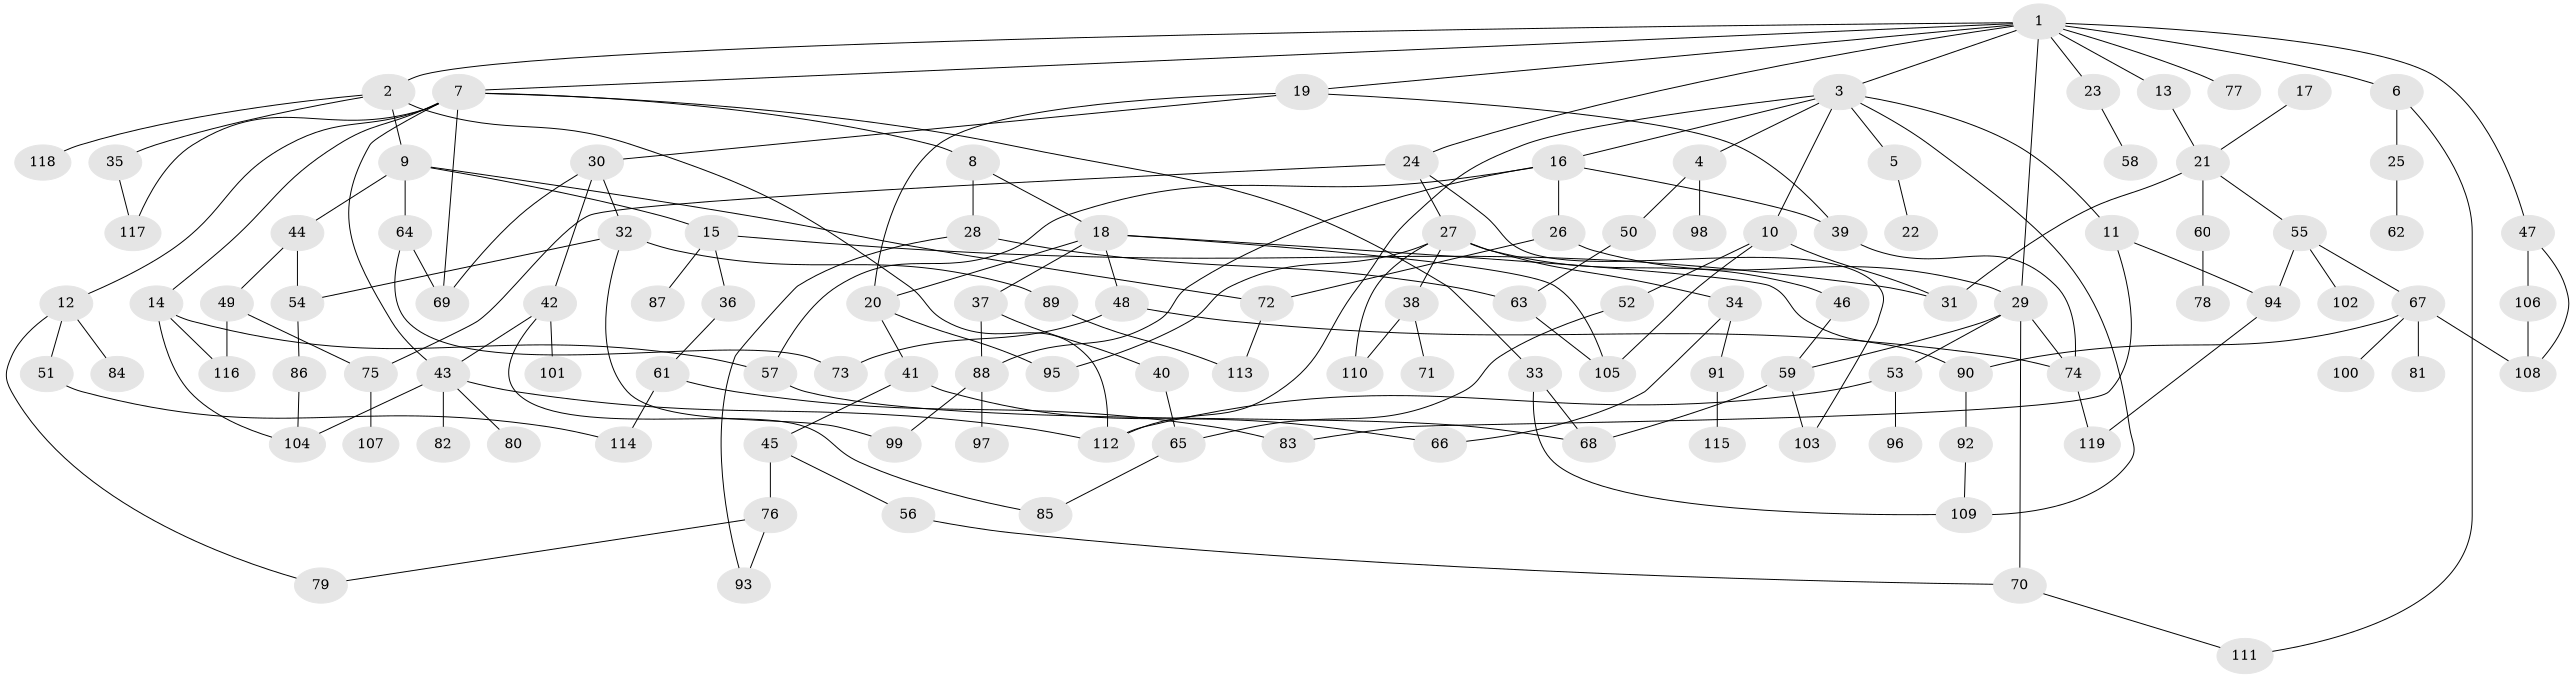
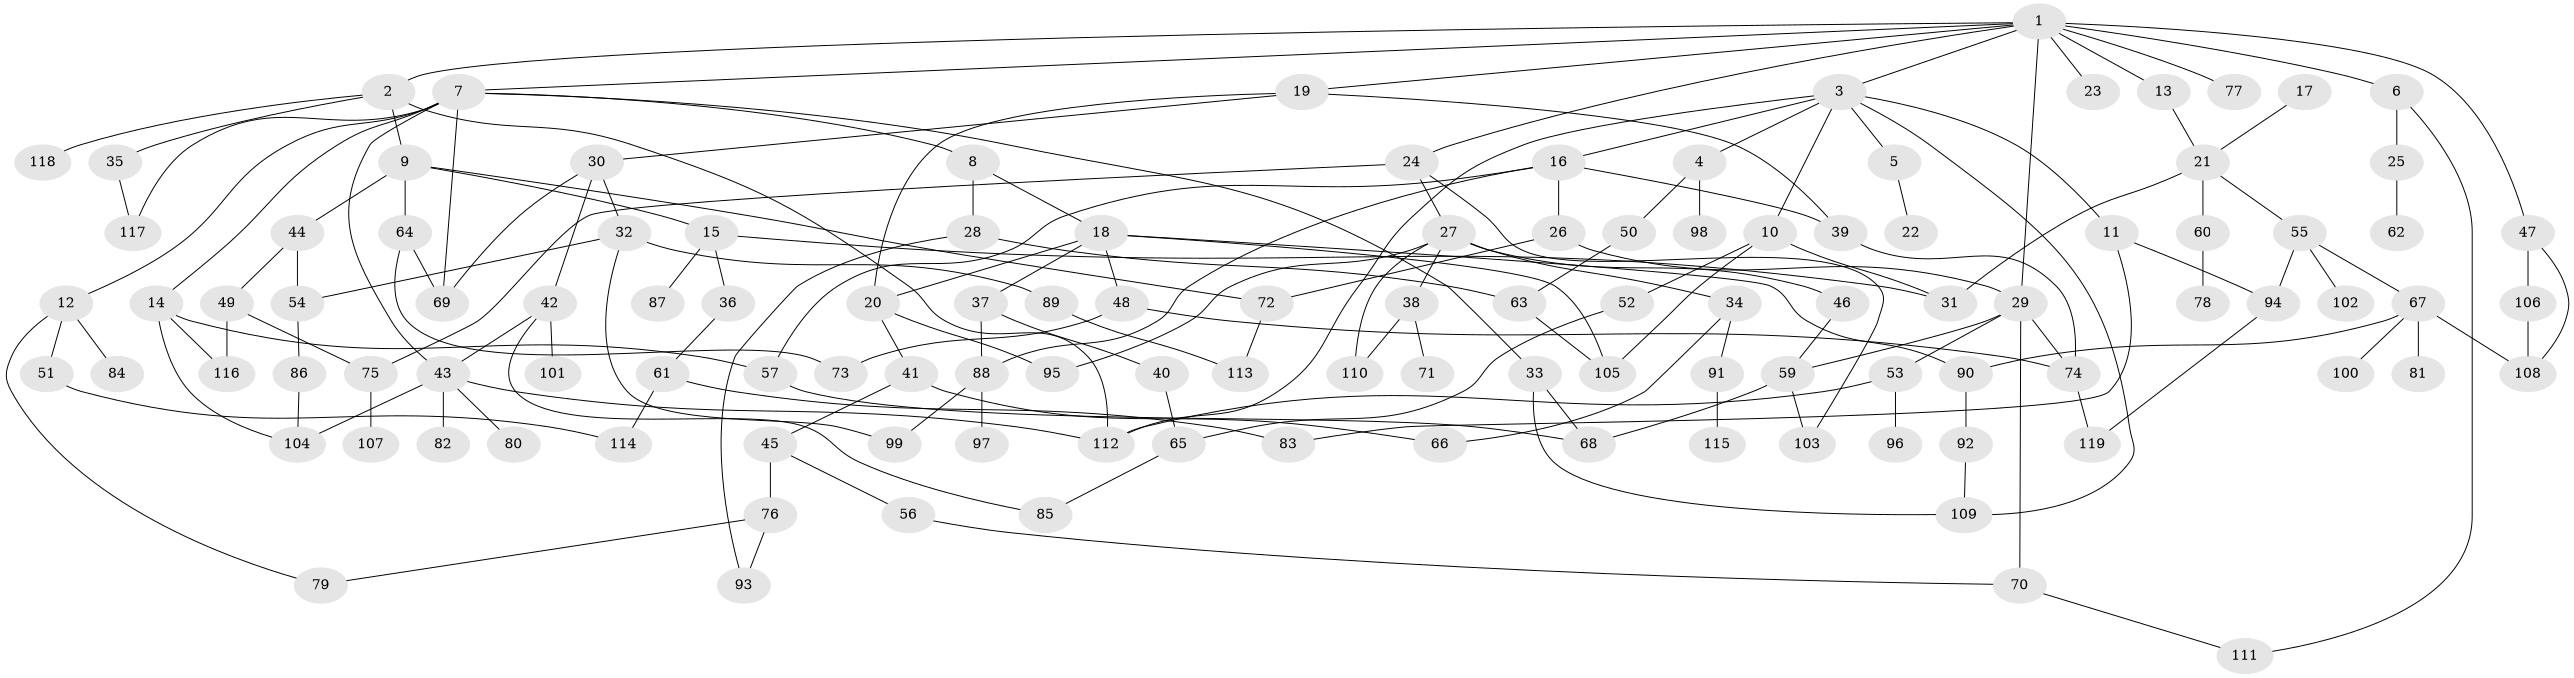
  graph {
    node [color=gray90 style=filled]
    1
    2
    3
    6
    7
    13
    19
    23
    24
    29
    47
    77
    9
    35
    112
    118
    4
    5
    10
    11
    16
    109
    25
    111
    8
    12
    14
    33
    43
    69
    117
    21
    39
    20
    30
-   58
    27
    75
    103
    53
    70
    74
    59
    106
    108
    15
    44
    64
    72
    50
    98
    22
    31
    52
    105
    83
    94
    57
    26
    88
    63
    62
    18
    28
    51
    79
    84
    104
    116
    68
    80
    82
    37
    48
    90
    93
    36
    87
    54
    49
    73
    113
    65
    119
    114
    17
    61
    99
    97
    55
    60
    41
    95
    40
    92
    32
    42
    66
    45
    67
    102
    78
    34
    38
    46
    110
    107
    91
    71
    96
    89
    85
    101
    86
    115
    56
    76
    81
    100
    1 -- 2
    1 -- 3
    1 -- 6
    1 -- 7
    1 -- 13
    1 -- 19
    1 -- 23
    1 -- 24
    1 -- 29
    1 -- 47
    1 -- 77
    2 -- 9
    2 -- 35
    2 -- 112
    2 -- 118
    3 -- 112
    3 -- 4
    3 -- 5
    3 -- 10
    3 -- 11
    3 -- 16
    3 -- 109
    6 -- 25
    6 -- 111
    7 -- 8
    7 -- 12
    7 -- 14
    7 -- 33
    7 -- 43
    7 -- 69
    7 -- 117
    13 -- 21
    19 -- 39
    19 -- 20
    19 -- 30
-   23 -- 58
    24 -- 27
    24 -- 75
    24 -- 103
    29 -- 53
    29 -- 70
    29 -- 74
    29 -- 59
    47 -- 106
    47 -- 108
    9 -- 15
    9 -- 44
    9 -- 64
    9 -- 72
    35 -- 117
    4 -- 50
    4 -- 98
    5 -- 22
    10 -- 31
    10 -- 52
    10 -- 105
    11 -- 83
    11 -- 94
    16 -- 39
    16 -- 57
    16 -- 26
    16 -- 88
    25 -- 62
    8 -- 18
    8 -- 28
    12 -- 51
    12 -- 79
    12 -- 84
    14 -- 57
    14 -- 104
    14 -- 116
    33 -- 109
    33 -- 68
    43 -- 112
    43 -- 104
    43 -- 80
    43 -- 82
    21 -- 31
    21 -- 55
    21 -- 60
    39 -- 74
    20 -- 41
    20 -- 95
    30 -- 69
    30 -- 32
    30 -- 42
    27 -- 95
    27 -- 34
    27 -- 38
    27 -- 46
    27 -- 110
    75 -- 107
    53 -- 112
    53 -- 96
    70 -- 111
    74 -- 119
    59 -- 103
    59 -- 68
    106 -- 108
    15 -- 31
    15 -- 36
    15 -- 87
    44 -- 54
    44 -- 49
    64 -- 69
    64 -- 73
    72 -- 113
    50 -- 63
    52 -- 65
    94 -- 119
    57 -- 68
    26 -- 29
    26 -- 72
    88 -- 99
    88 -- 97
    63 -- 105
    18 -- 20
    18 -- 105
    18 -- 37
    18 -- 48
    18 -- 90
    28 -- 63
    28 -- 93
    51 -- 114
    37 -- 88
    37 -- 40
    48 -- 74
    48 -- 73
    90 -- 92
    36 -- 61
    54 -- 86
    49 -- 75
    49 -- 116
    65 -- 85
    17 -- 21
    61 -- 83
    61 -- 114
    55 -- 94
    55 -- 67
    55 -- 102
    60 -- 78
    41 -- 66
    41 -- 45
    40 -- 65
    92 -- 109
    32 -- 54
    32 -- 99
    32 -- 89
    42 -- 43
    42 -- 85
    42 -- 101
    45 -- 56
    45 -- 76
    67 -- 108
    67 -- 90
    67 -- 81
    67 -- 100
    34 -- 66
    34 -- 91
    38 -- 110
    38 -- 71
    46 -- 59
    91 -- 115
    89 -- 113
    86 -- 104
    56 -- 70
    76 -- 79
    76 -- 93
  }
